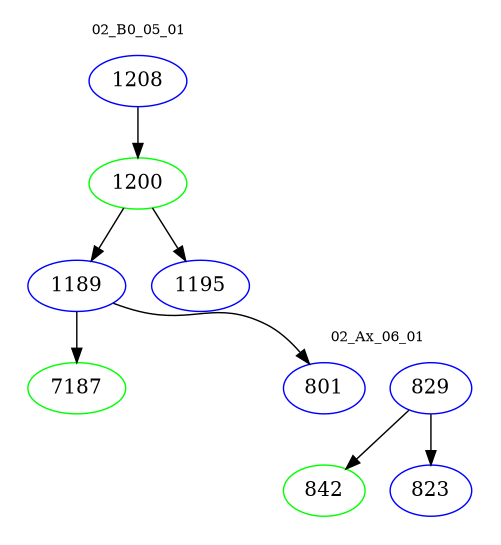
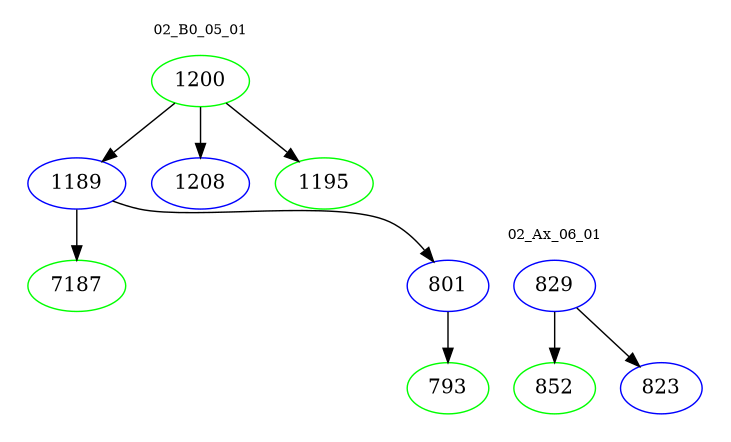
  digraph {
    node [color=blue]
    edge [color=black]
    n1 [label=829]
-   n2 [color=green label=842]
+   n2 [color=green label=852]
    n3 [label=801]
    n4 [label=823]
+   n5 [color=green label=793]
    n6 [color=green label=1200]
    n7 [label=1189]
    n8 [label=1208]
-   n9 [label=1195]
+   n9 [color=green label=1195]
    n10 [color=green label=7187]
    subgraph cluster_1 {
      color=white
      fontsize=10
      label="02_Ax_06_01"
      n1
      n2
      n3
      n4
+     n5
    }
    subgraph cluster_2 {
      color=white
      fontsize=10
      label="02_B0_05_01"
      n6
      n7
      n8
      n9
      n10
    }
    n1 -> n2
    n1 -> n4
+   n3 -> n5
    n6 -> n7
-   n8 -> n6
+   n6 -> n8
    n6 -> n9
    n7 -> n3
    n7 -> n10
  }
